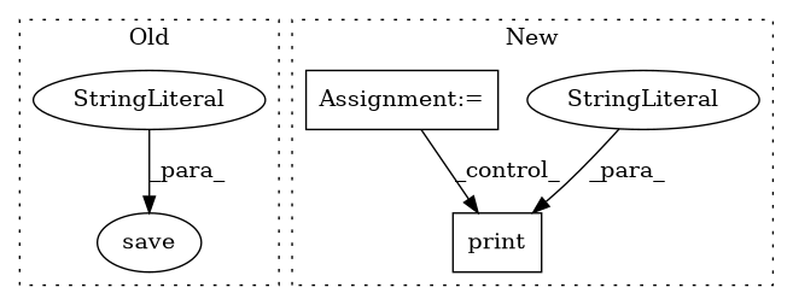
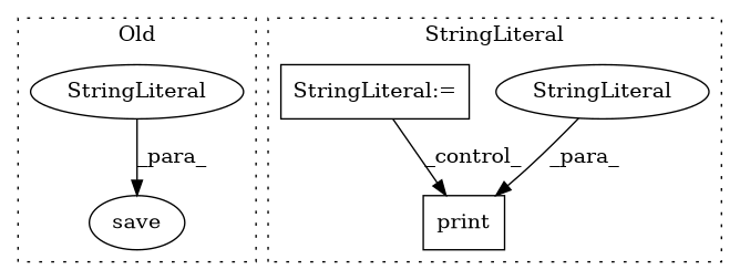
  digraph {
    node [a=32 shape=ellipse]
    n1 [l="5,1" label=save s="2154,2171"]
    n2 [a=45 l=12 label=StringLiteral s=2159]
    n3 [l="6,1" label=print s="2456,2475" shape=box]
    n4 [a=45 l=13 label=StringLiteral s=2462]
-   n5 [a=7 l="57,2" label="Assignment:=" s="2110,2198" shape=box]
+   n5 [a=7 l="57,2" label="StringLiteral:=" s="2110,2198" shape=box]
    subgraph cluster_1 {
      label=Old
      style=dotted
      n1
      n2
    }
    subgraph cluster_2 {
-     label=New
+     label=StringLiteral
      style=dotted
      n3
      n4
      n5
    }
    n2 -> n1 [label=_para_]
    n4 -> n3 [label=_para_]
    n5 -> n3 [label=_control_]
  }
